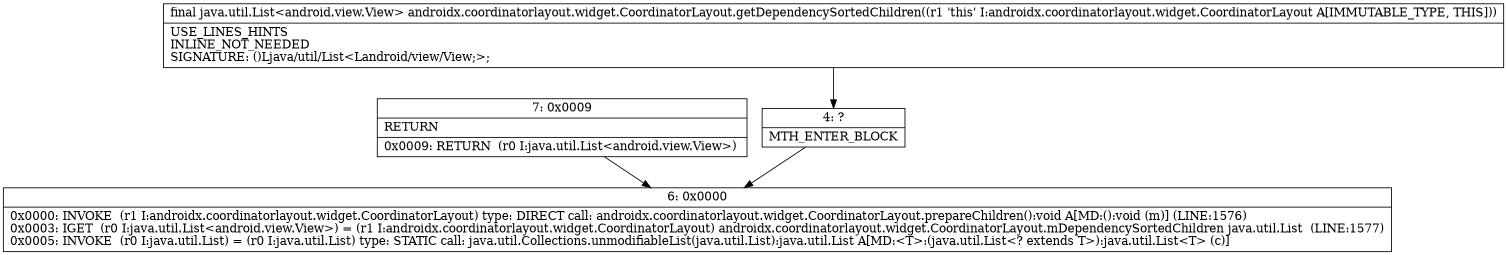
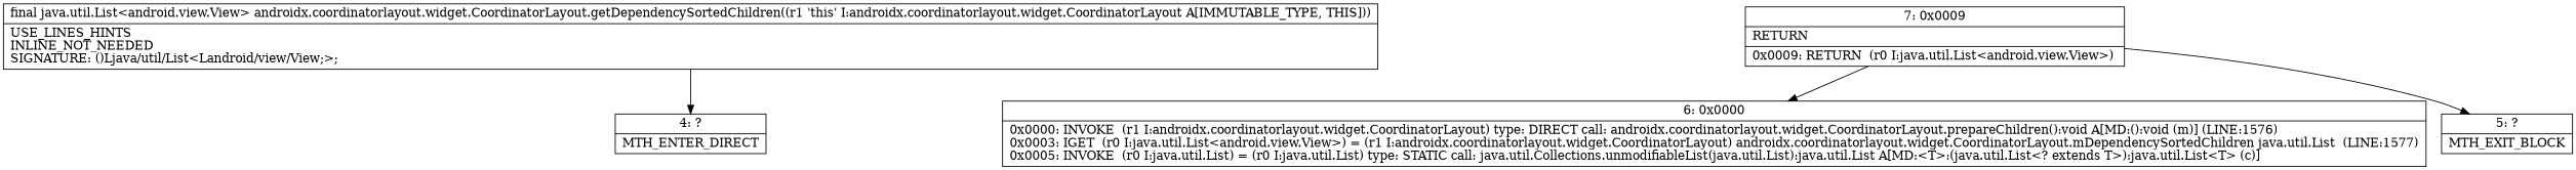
  digraph {
    node [shape=record]
-   n1 [label="{4\:\ ?|MTH_ENTER_BLOCK\l}"]
+   n1 [label="{4\:\ ?|MTH_ENTER_DIRECT\l}"]
    n2 [label="{6\:\ 0x0000|0x0000: INVOKE  (r1 I:androidx.coordinatorlayout.widget.CoordinatorLayout) type: DIRECT call: androidx.coordinatorlayout.widget.CoordinatorLayout.prepareChildren():void A[MD:():void (m)] (LINE:1576)\l0x0003: IGET  (r0 I:java.util.List\<android.view.View\>) = (r1 I:androidx.coordinatorlayout.widget.CoordinatorLayout) androidx.coordinatorlayout.widget.CoordinatorLayout.mDependencySortedChildren java.util.List  (LINE:1577)\l0x0005: INVOKE  (r0 I:java.util.List) = (r0 I:java.util.List) type: STATIC call: java.util.Collections.unmodifiableList(java.util.List):java.util.List A[MD:\<T\>:(java.util.List\<? extends T\>):java.util.List\<T\> (c)]\l}"]
    n3 [label="{7\:\ 0x0009|RETURN\l|0x0009: RETURN  (r0 I:java.util.List\<android.view.View\>) \l}"]
+   n4 [label="{5\:\ ?|MTH_EXIT_BLOCK\l}"]
    n5 [label="{final java.util.List\<android.view.View\> androidx.coordinatorlayout.widget.CoordinatorLayout.getDependencySortedChildren((r1 'this' I:androidx.coordinatorlayout.widget.CoordinatorLayout A[IMMUTABLE_TYPE, THIS]))  | USE_LINES_HINTS\lINLINE_NOT_NEEDED\lSIGNATURE: ()Ljava\/util\/List\<Landroid\/view\/View;\>;\l}"]
-   n1 -> n2
    n3 -> n2
+   n3 -> n4
    n5 -> n1
  }
